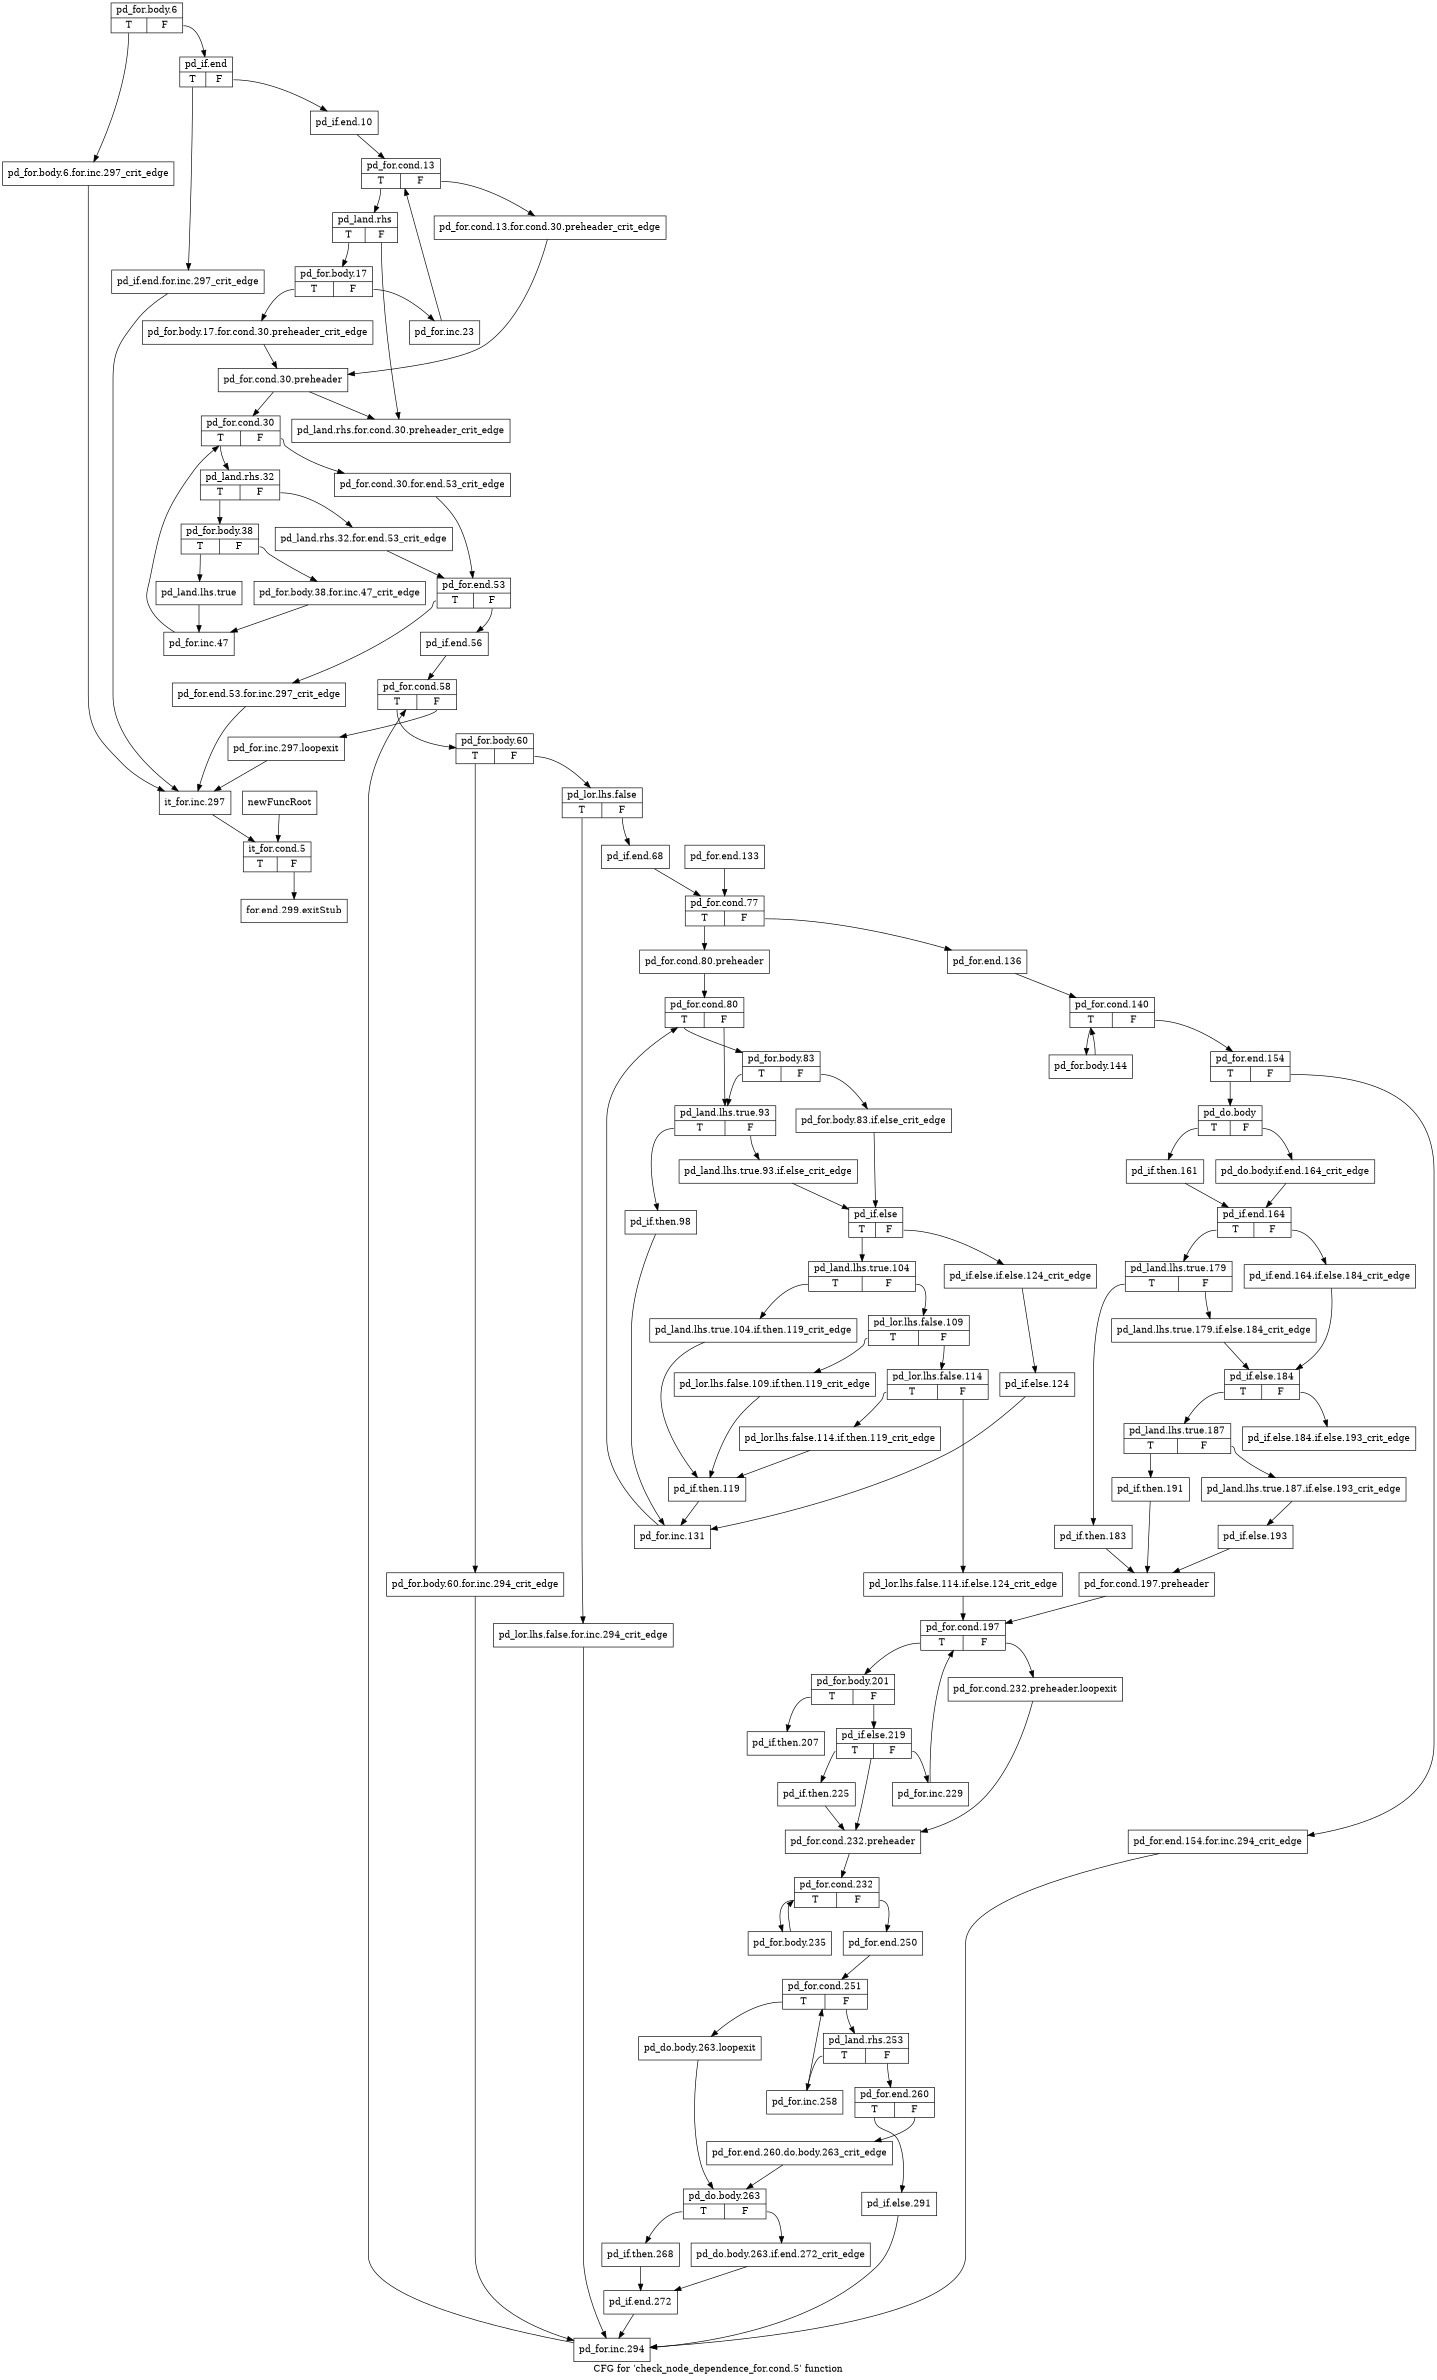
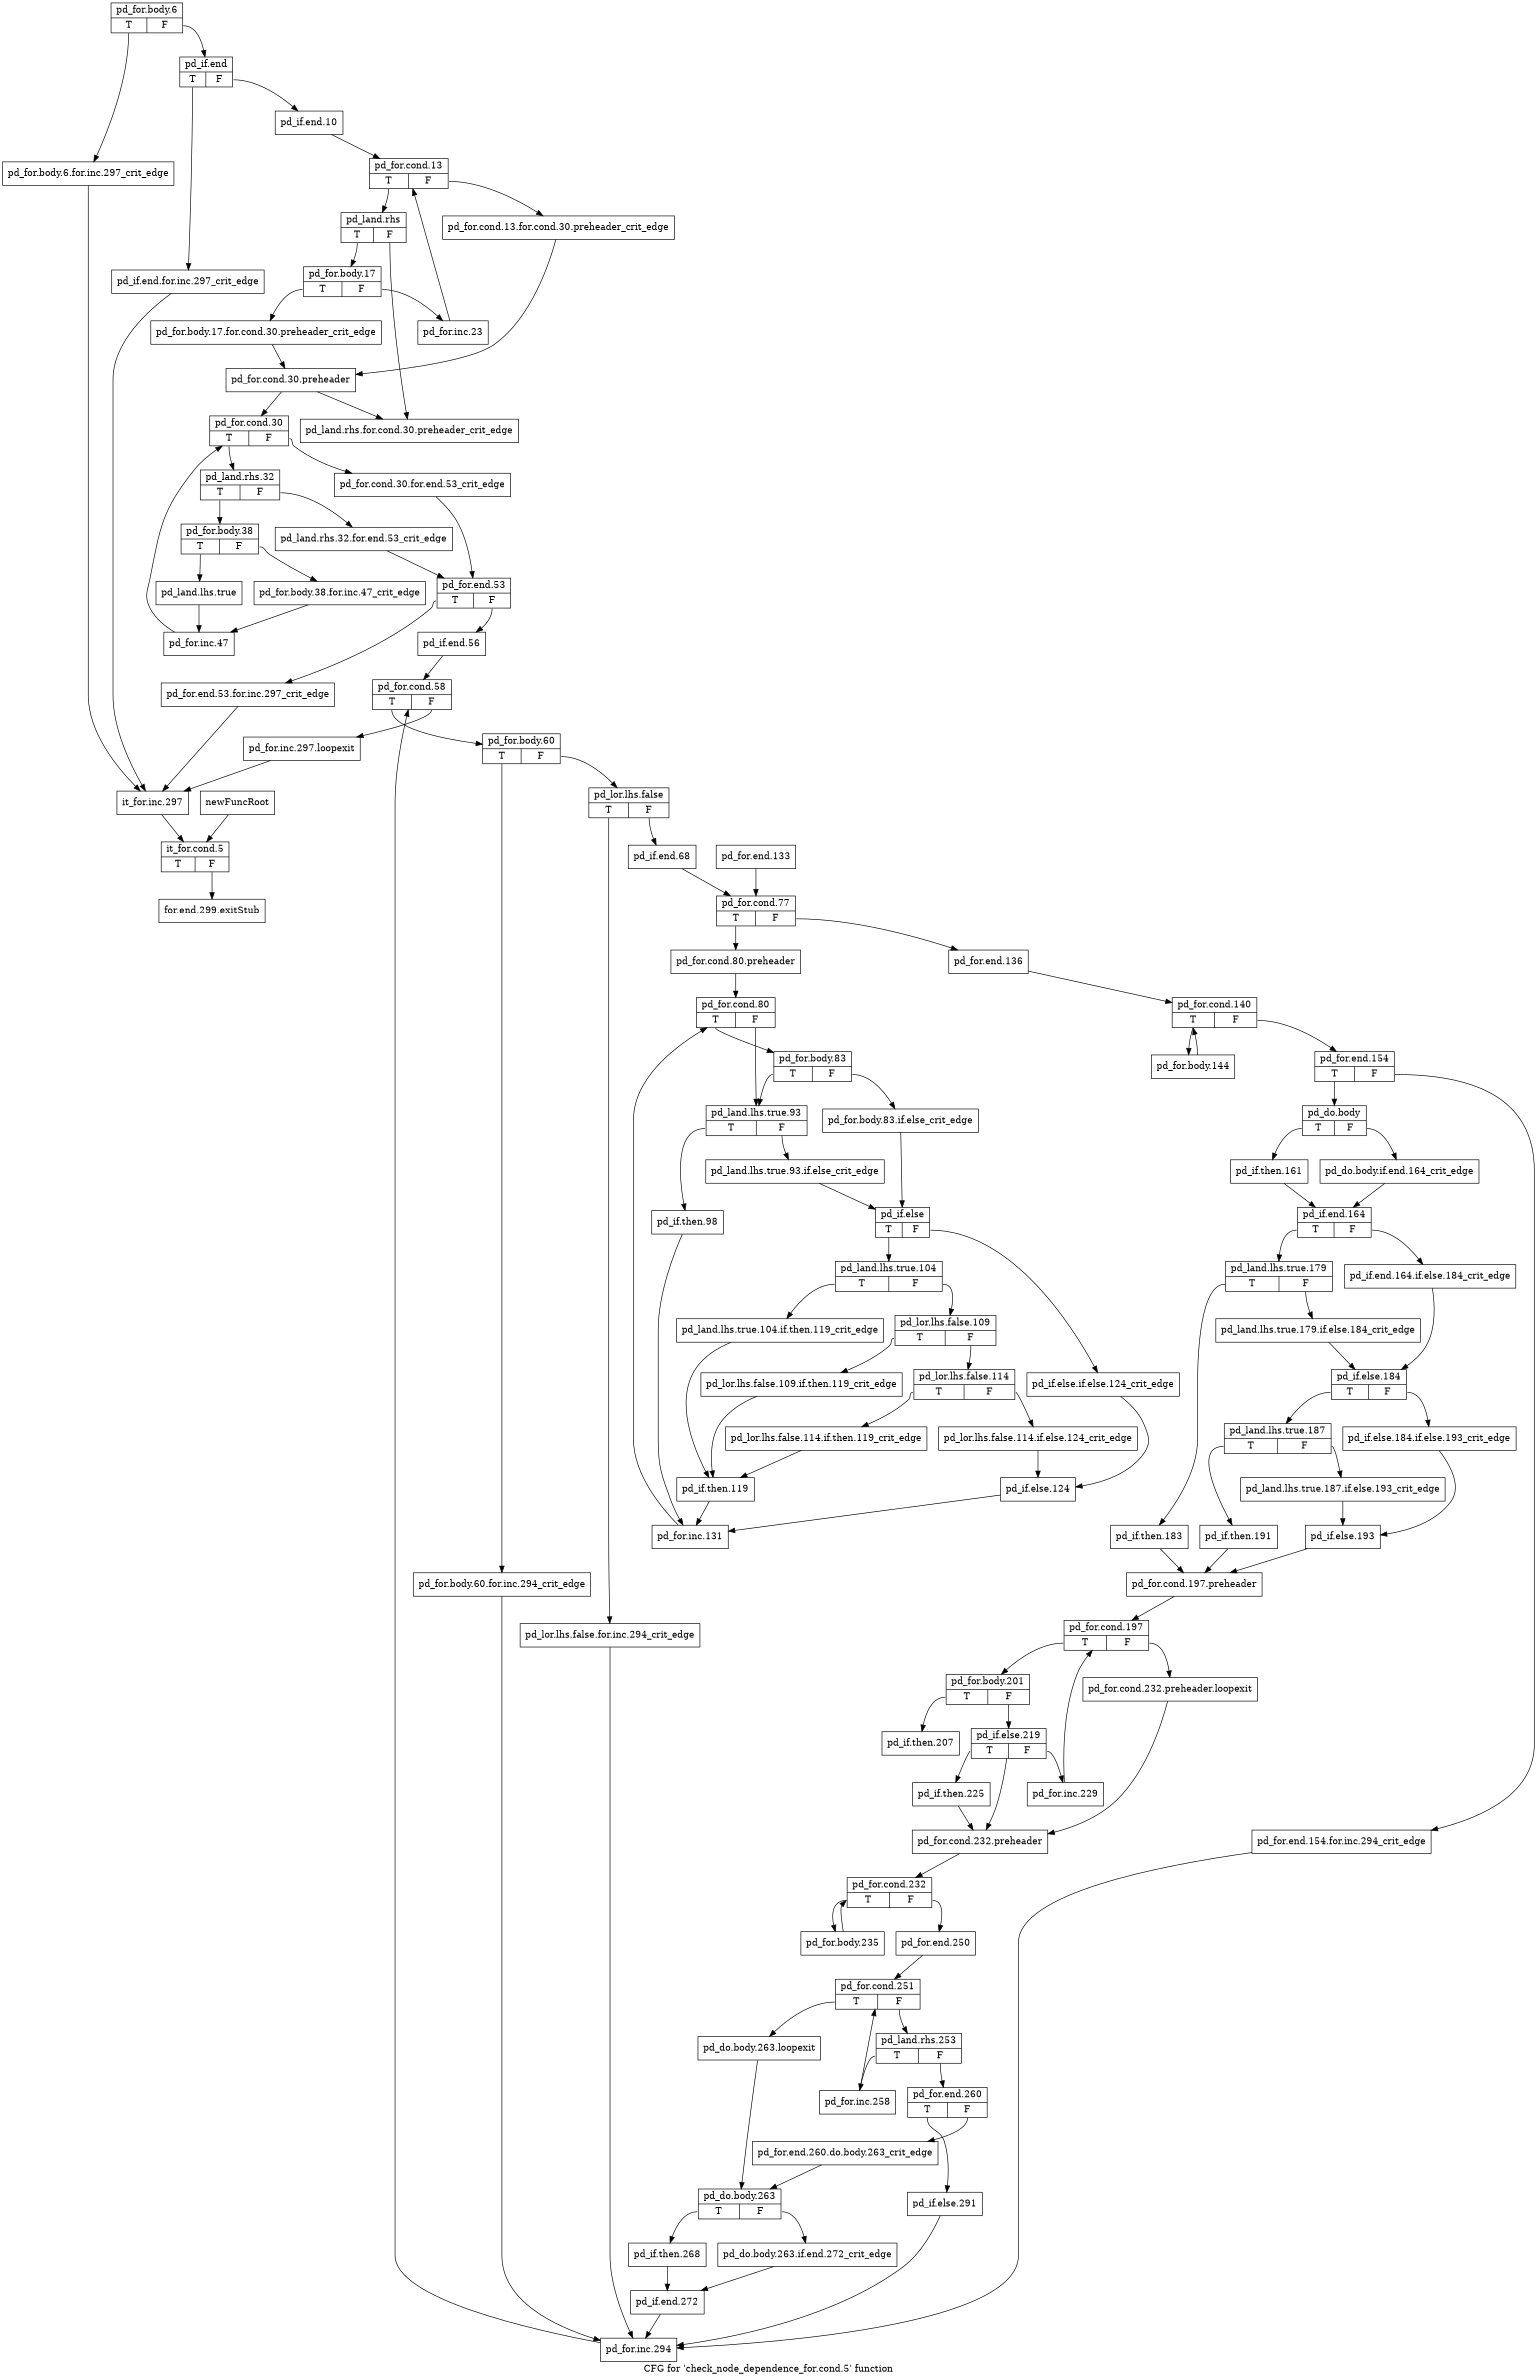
  digraph {
    label="CFG for 'check_node_dependence_for.cond.5' function"
    node [shape=record]
    n1 [label="{newFuncRoot}"]
    n2 [label="{it_for.cond.5|{<s0>T|<s1>F}}"]
    n3 [label="{for.end.299.exitStub}"]
    n4 [label="{pd_for.body.6|{<s0>T|<s1>F}}"]
    n5 [label="{pd_for.body.6.for.inc.297_crit_edge}"]
    n6 [label="{pd_if.end|{<s0>T|<s1>F}}"]
    n7 [label="{it_for.inc.297}"]
    n8 [label="{pd_if.end.for.inc.297_crit_edge}"]
    n9 [label="{pd_if.end.10}"]
    n10 [label="{pd_for.cond.13|{<s0>T|<s1>F}}"]
    n11 [label="{pd_land.rhs|{<s0>T|<s1>F}}"]
    n12 [label="{pd_for.cond.13.for.cond.30.preheader_crit_edge}"]
    n13 [label="{pd_for.body.17|{<s0>T|<s1>F}}"]
    n14 [label="{pd_land.rhs.for.cond.30.preheader_crit_edge}"]
    n15 [label="{pd_for.cond.30.preheader}"]
    n16 [label="{pd_for.body.17.for.cond.30.preheader_crit_edge}"]
    n17 [label="{pd_for.inc.23}"]
    n18 [label="{pd_for.cond.30|{<s0>T|<s1>F}}"]
    n19 [label="{pd_land.rhs.32|{<s0>T|<s1>F}}"]
    n20 [label="{pd_for.cond.30.for.end.53_crit_edge}"]
    n21 [label="{pd_for.body.38|{<s0>T|<s1>F}}"]
    n22 [label="{pd_land.rhs.32.for.end.53_crit_edge}"]
    n23 [label="{pd_for.end.53|{<s0>T|<s1>F}}"]
    n24 [label="{pd_land.lhs.true}"]
    n25 [label="{pd_for.body.38.for.inc.47_crit_edge}"]
    n26 [label="{pd_for.end.53.for.inc.297_crit_edge}"]
    n27 [label="{pd_if.end.56}"]
    n28 [label="{pd_for.cond.58|{<s0>T|<s1>F}}"]
    n29 [label="{pd_for.inc.47}"]
    n30 [label="{pd_for.body.60|{<s0>T|<s1>F}}"]
    n31 [label="{pd_for.inc.297.loopexit}"]
    n32 [label="{pd_for.body.60.for.inc.294_crit_edge}"]
    n33 [label="{pd_lor.lhs.false|{<s0>T|<s1>F}}"]
    n34 [label="{pd_for.inc.294}"]
    n35 [label="{pd_lor.lhs.false.for.inc.294_crit_edge}"]
    n36 [label="{pd_if.end.68}"]
    n37 [label="{pd_for.cond.77|{<s0>T|<s1>F}}"]
    n38 [label="{pd_for.cond.80.preheader}"]
    n39 [label="{pd_for.end.136}"]
    n40 [label="{pd_for.cond.80|{<s0>T|<s1>F}}"]
    n41 [label="{pd_for.cond.140|{<s0>T|<s1>F}}"]
    n42 [label="{pd_for.body.83|{<s0>T|<s1>F}}"]
    n43 [label="{pd_land.lhs.true.93|{<s0>T|<s1>F}}"]
    n44 [label="{pd_for.body.144}"]
    n45 [label="{pd_for.end.154|{<s0>T|<s1>F}}"]
    n46 [label="{pd_do.body|{<s0>T|<s1>F}}"]
    n47 [label="{pd_for.end.154.for.inc.294_crit_edge}"]
    n48 [label="{pd_if.then.161}"]
    n49 [label="{pd_do.body.if.end.164_crit_edge}"]
    n50 [label="{pd_if.end.164|{<s0>T|<s1>F}}"]
    n51 [label="{pd_land.lhs.true.179|{<s0>T|<s1>F}}"]
    n52 [label="{pd_if.end.164.if.else.184_crit_edge}"]
    n53 [label="{pd_if.then.183}"]
    n54 [label="{pd_land.lhs.true.179.if.else.184_crit_edge}"]
    n55 [label="{pd_if.else.184|{<s0>T|<s1>F}}"]
    n56 [label="{pd_for.cond.197.preheader}"]
    n57 [label="{pd_land.lhs.true.187|{<s0>T|<s1>F}}"]
    n58 [label="{pd_if.else.184.if.else.193_crit_edge}"]
    n59 [label="{pd_if.then.191}"]
    n60 [label="{pd_land.lhs.true.187.if.else.193_crit_edge}"]
    n61 [label="{pd_if.else.193}"]
    n62 [label="{pd_for.cond.197|{<s0>T|<s1>F}}"]
    n63 [label="{pd_for.body.201|{<s0>T|<s1>F}}"]
    n64 [label="{pd_for.cond.232.preheader.loopexit}"]
    n65 [label="{pd_if.then.207}"]
    n66 [label="{pd_if.else.219|{<s0>T|<s1>F}}"]
    n67 [label="{pd_for.cond.232.preheader}"]
    n68 [label="{pd_if.then.225}"]
    n69 [label="{pd_for.inc.229}"]
    n70 [label="{pd_for.cond.232|{<s0>T|<s1>F}}"]
    n71 [label="{pd_for.body.235}"]
    n72 [label="{pd_for.end.250}"]
    n73 [label="{pd_for.cond.251|{<s0>T|<s1>F}}"]
    n74 [label="{pd_do.body.263.loopexit}"]
    n75 [label="{pd_land.rhs.253|{<s0>T|<s1>F}}"]
    n76 [label="{pd_do.body.263|{<s0>T|<s1>F}}"]
    n77 [label="{pd_for.inc.258}"]
    n78 [label="{pd_for.end.260|{<s0>T|<s1>F}}"]
    n79 [label="{pd_if.then.268}"]
    n80 [label="{pd_do.body.263.if.end.272_crit_edge}"]
    n81 [label="{pd_if.else.291}"]
    n82 [label="{pd_for.end.260.do.body.263_crit_edge}"]
    n83 [label="{pd_if.end.272}"]
    n84 [label="{pd_for.body.83.if.else_crit_edge}"]
    n85 [label="{pd_for.end.133}"]
    n86 [label="{pd_if.then.98}"]
    n87 [label="{pd_land.lhs.true.93.if.else_crit_edge}"]
    n88 [label="{pd_if.else|{<s0>T|<s1>F}}"]
    n89 [label="{pd_for.inc.131}"]
    n90 [label="{pd_land.lhs.true.104|{<s0>T|<s1>F}}"]
    n91 [label="{pd_if.else.if.else.124_crit_edge}"]
    n92 [label="{pd_land.lhs.true.104.if.then.119_crit_edge}"]
    n93 [label="{pd_lor.lhs.false.109|{<s0>T|<s1>F}}"]
    n94 [label="{pd_if.else.124}"]
    n95 [label="{pd_if.then.119}"]
    n96 [label="{pd_lor.lhs.false.109.if.then.119_crit_edge}"]
    n97 [label="{pd_lor.lhs.false.114|{<s0>T|<s1>F}}"]
    n98 [label="{pd_lor.lhs.false.114.if.then.119_crit_edge}"]
    n99 [label="{pd_lor.lhs.false.114.if.else.124_crit_edge}"]
    n1 -> n2
    n2 -> n3 [tailport=s1]
    n4 -> n5 [tailport=s0]
    n4 -> n6 [tailport=s1]
    n5 -> n7
    n6 -> n8 [tailport=s0]
    n6 -> n9 [tailport=s1]
    n7 -> n2
    n8 -> n7
    n9 -> n10
    n10 -> n11 [tailport=s0]
    n10 -> n12 [tailport=s1]
    n11 -> n13 [tailport=s0]
    n11 -> n14 [tailport=s1]
    n12 -> n15
    n13 -> n16 [tailport=s0]
    n13 -> n17 [tailport=s1]
    n15 -> n14
    n15 -> n18
    n16 -> n15
    n17 -> n10
    n18 -> n19 [tailport=s0]
    n18 -> n20 [tailport=s1]
    n19 -> n21 [tailport=s0]
    n19 -> n22 [tailport=s1]
    n20 -> n23
    n21 -> n24 [tailport=s0]
    n21 -> n25 [tailport=s1]
    n22 -> n23
    n23 -> n26 [tailport=s0]
    n23 -> n27 [tailport=s1]
    n24 -> n29
    n25 -> n29
    n26 -> n7
    n27 -> n28
    n28 -> n30 [tailport=s0]
    n28 -> n31 [tailport=s1]
    n29 -> n18
    n30 -> n32 [tailport=s0]
    n30 -> n33 [tailport=s1]
    n31 -> n7
    n32 -> n34
    n33 -> n35 [tailport=s0]
    n33 -> n36 [tailport=s1]
    n34 -> n28
    n35 -> n34
    n36 -> n37
    n37 -> n38 [tailport=s0]
    n37 -> n39 [tailport=s1]
    n38 -> n40
    n39 -> n41
    n40 -> n42 [tailport=s0]
    n40 -> n43 [tailport=s1]
    n41 -> n44 [tailport=s0]
    n41 -> n45 [tailport=s1]
    n42 -> n43 [tailport=s0]
    n42 -> n84 [tailport=s1]
    n43 -> n86 [tailport=s0]
    n43 -> n87 [tailport=s1]
    n44 -> n41
    n45 -> n46 [tailport=s0]
    n45 -> n47 [tailport=s1]
    n46 -> n48 [tailport=s0]
    n46 -> n49 [tailport=s1]
    n47 -> n34
    n48 -> n50
    n49 -> n50
    n50 -> n51 [tailport=s0]
    n50 -> n52 [tailport=s1]
    n51 -> n53 [tailport=s0]
    n51 -> n54 [tailport=s1]
    n52 -> n55
    n53 -> n56
    n54 -> n55
    n55 -> n57 [tailport=s0]
    n55 -> n58 [tailport=s1]
    n56 -> n62
    n57 -> n59 [tailport=s0]
    n57 -> n60 [tailport=s1]
+   n58 -> n61
    n59 -> n56
    n60 -> n61
    n61 -> n56
    n62 -> n63 [tailport=s0]
    n62 -> n64 [tailport=s1]
    n63 -> n65 [tailport=s0]
    n63 -> n66 [tailport=s1]
    n64 -> n67
    n66 -> n67
    n66 -> n68 [tailport=s0]
    n66 -> n69 [tailport=s1]
    n67 -> n70
    n68 -> n67
    n69 -> n62
    n70 -> n71 [tailport=s0]
    n70 -> n72 [tailport=s1]
    n71 -> n70
    n72 -> n73
    n73 -> n74 [tailport=s0]
    n73 -> n75 [tailport=s1]
    n74 -> n76
    n75 -> n77 [tailport=s0]
    n75 -> n78 [tailport=s1]
    n76 -> n79 [tailport=s0]
    n76 -> n80 [tailport=s1]
    n77 -> n73
    n78 -> n81 [tailport=s0]
    n78 -> n82 [tailport=s1]
    n79 -> n83
    n80 -> n83
    n81 -> n34
    n82 -> n76
    n83 -> n34
    n84 -> n88
    n85 -> n37
    n86 -> n89
    n87 -> n88
    n88 -> n90 [tailport=s0]
    n88 -> n91 [tailport=s1]
    n89 -> n40
    n90 -> n92 [tailport=s0]
    n90 -> n93 [tailport=s1]
    n91 -> n94
    n92 -> n95
    n93 -> n96 [tailport=s0]
    n93 -> n97 [tailport=s1]
    n94 -> n89
    n95 -> n89
    n96 -> n95
    n97 -> n98 [tailport=s0]
    n97 -> n99 [tailport=s1]
    n98 -> n95
-   n99 -> n62
+   n99 -> n94
  }
